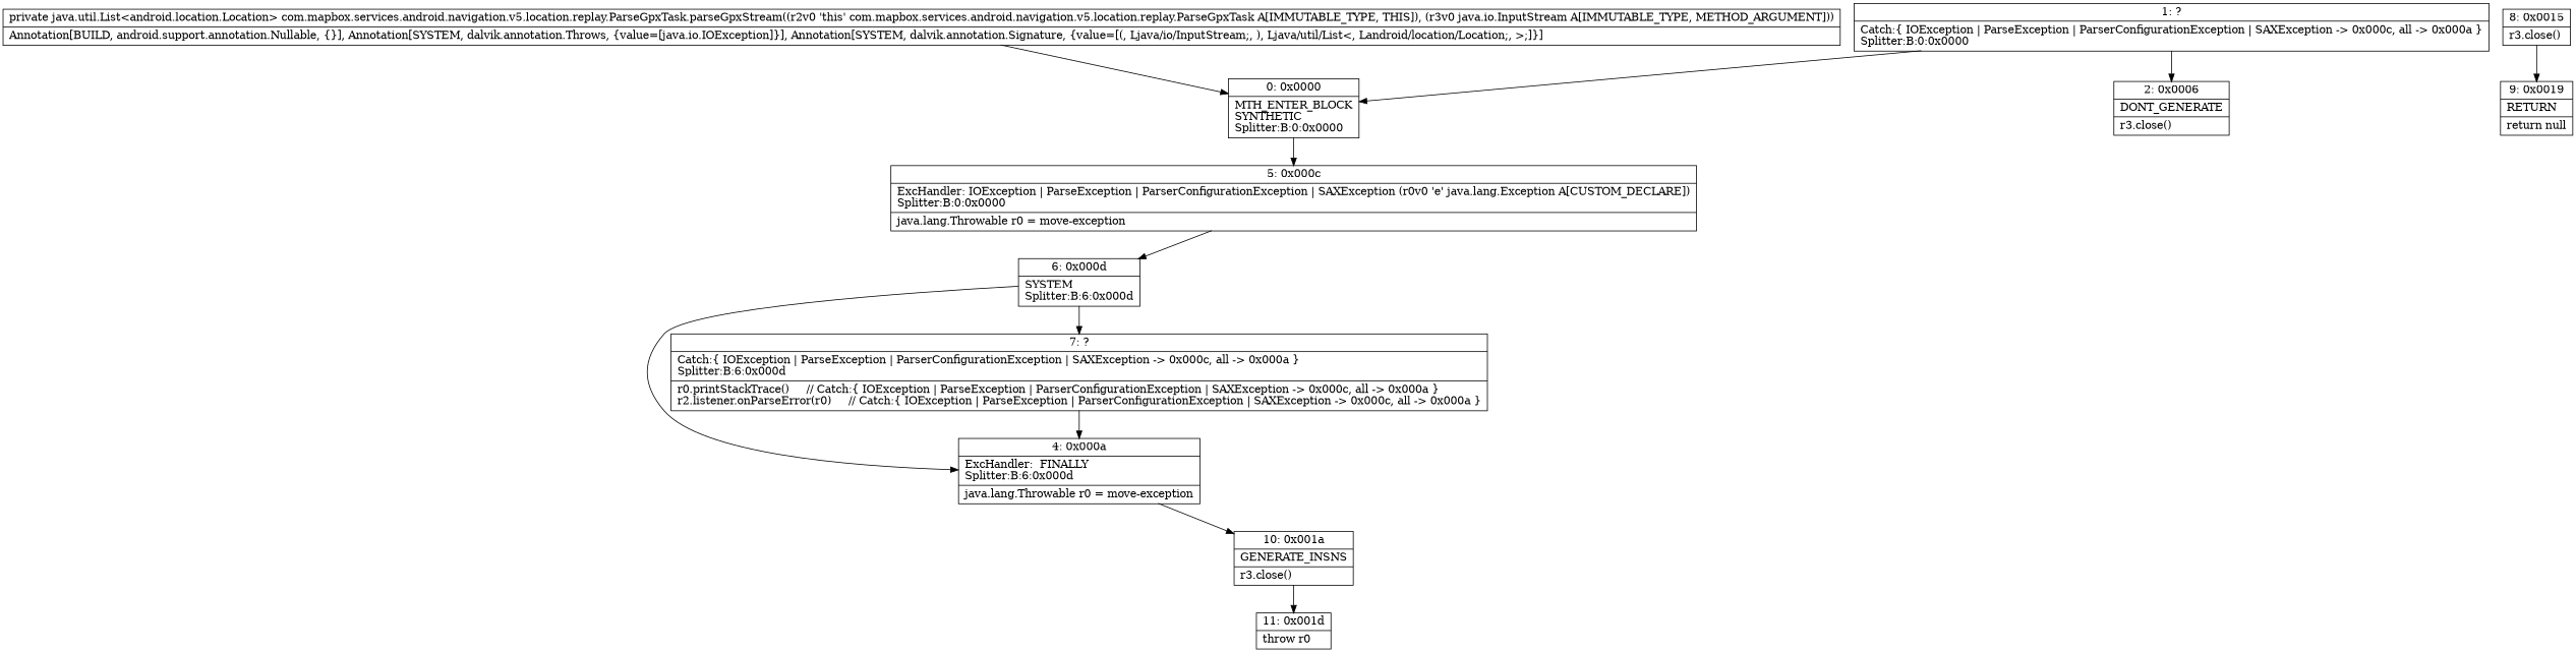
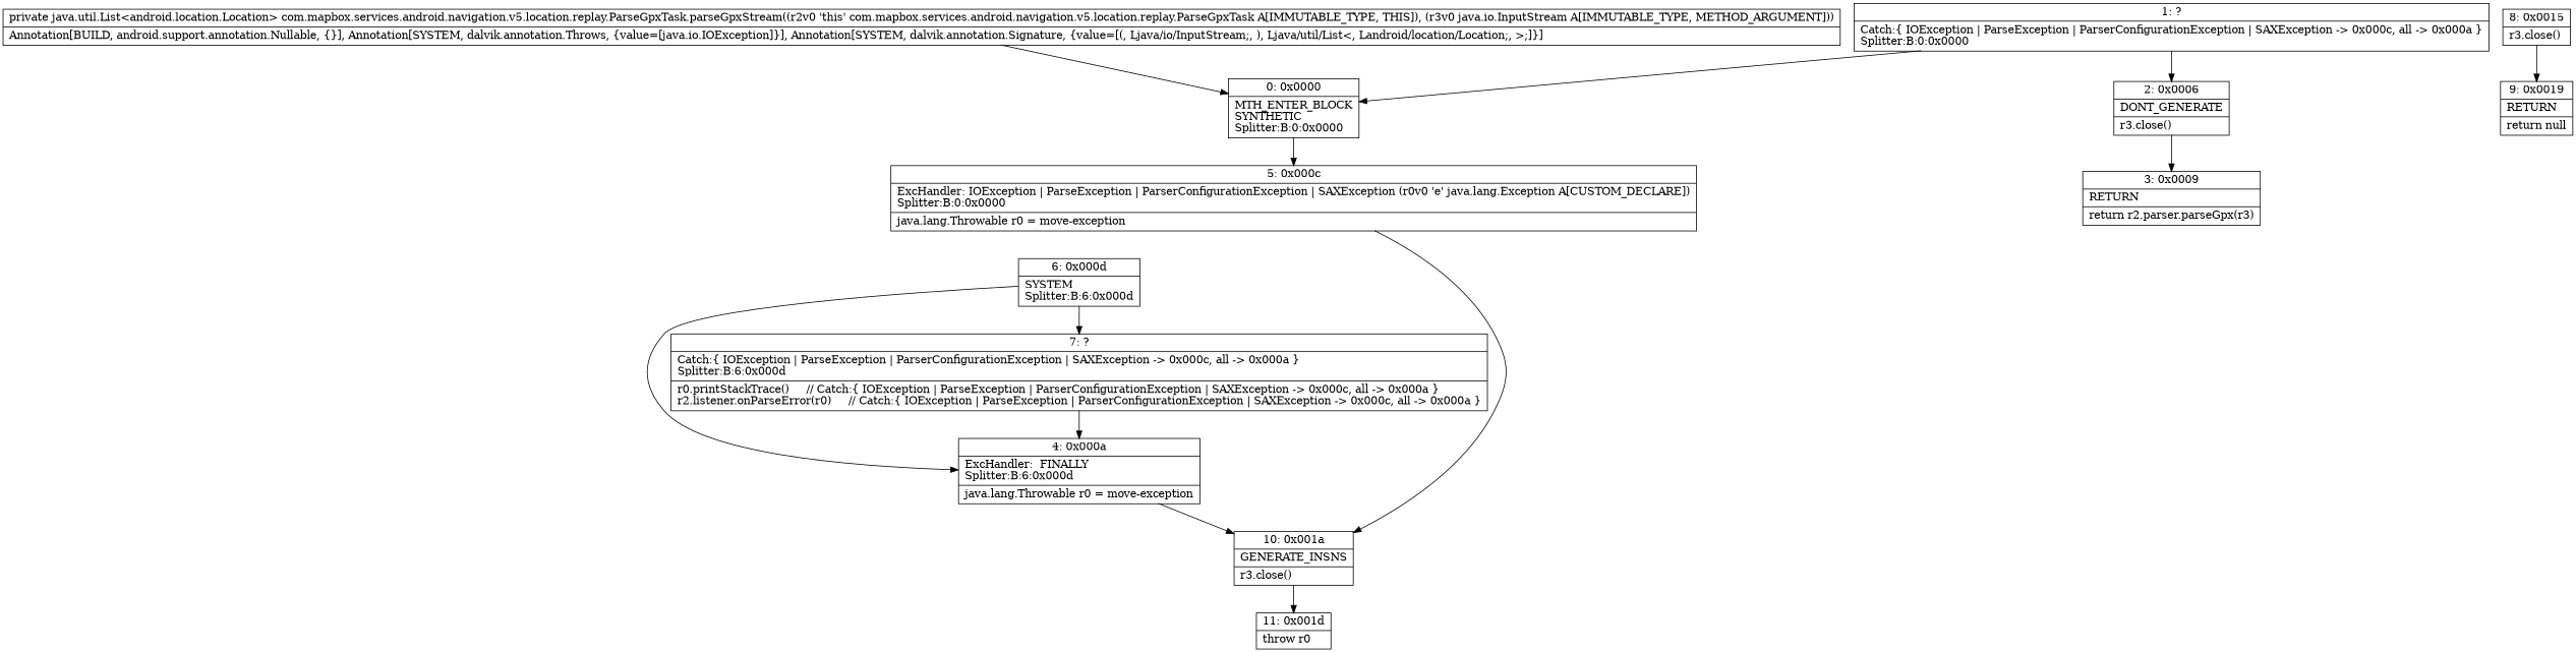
  digraph {
    node [shape=record]
    n1 [label="{0\:\ 0x0000|MTH_ENTER_BLOCK\lSYNTHETIC\lSplitter:B:0:0x0000\l}"]
    n2 [label="{5\:\ 0x000c|ExcHandler: IOException \| ParseException \| ParserConfigurationException \| SAXException (r0v0 'e' java.lang.Exception A[CUSTOM_DECLARE])\lSplitter:B:0:0x0000\l|java.lang.Throwable r0 = move\-exception\l}"]
    n3 [label="{1\:\ ?|Catch:\{ IOException \| ParseException \| ParserConfigurationException \| SAXException \-\> 0x000c, all \-\> 0x000a \}\lSplitter:B:0:0x0000\l}"]
    n4 [label="{2\:\ 0x0006|DONT_GENERATE\l|r3.close()\l}"]
    n5 [label="{6\:\ 0x000d|SYSTEM\lSplitter:B:6:0x000d\l}"]
+   n6 [label="{3\:\ 0x0009|RETURN\l|return r2.parser.parseGpx(r3)\l}"]
    n7 [label="{4\:\ 0x000a|ExcHandler:  FINALLY\lSplitter:B:6:0x000d\l|java.lang.Throwable r0 = move\-exception\l}"]
    n8 [label="{10\:\ 0x001a|GENERATE_INSNS\l|r3.close()\l}"]
    n9 [label="{11\:\ 0x001d|throw r0\l}"]
    n10 [label="{7\:\ ?|Catch:\{ IOException \| ParseException \| ParserConfigurationException \| SAXException \-\> 0x000c, all \-\> 0x000a \}\lSplitter:B:6:0x000d\l|r0.printStackTrace()     \/\/ Catch:\{ IOException \| ParseException \| ParserConfigurationException \| SAXException \-\> 0x000c, all \-\> 0x000a \}\lr2.listener.onParseError(r0)     \/\/ Catch:\{ IOException \| ParseException \| ParserConfigurationException \| SAXException \-\> 0x000c, all \-\> 0x000a \}\l}"]
    n11 [label="{8\:\ 0x0015|r3.close()\l}"]
    n12 [label="{9\:\ 0x0019|RETURN\l|return null\l}"]
    n13 [label="{private java.util.List\<android.location.Location\> com.mapbox.services.android.navigation.v5.location.replay.ParseGpxTask.parseGpxStream((r2v0 'this' com.mapbox.services.android.navigation.v5.location.replay.ParseGpxTask A[IMMUTABLE_TYPE, THIS]), (r3v0 java.io.InputStream A[IMMUTABLE_TYPE, METHOD_ARGUMENT]))  | Annotation[BUILD, android.support.annotation.Nullable, \{\}], Annotation[SYSTEM, dalvik.annotation.Throws, \{value=[java.io.IOException]\}], Annotation[SYSTEM, dalvik.annotation.Signature, \{value=[(, Ljava\/io\/InputStream;, ), Ljava\/util\/List\<, Landroid\/location\/Location;, \>;]\}]\l}"]
    n1 -> n2
-   n2 -> n5
+   n2 -> n8
    n3 -> n1
    n3 -> n4
+   n4 -> n6
    n5 -> n7
    n5 -> n10
    n7 -> n8
    n8 -> n9
    n10 -> n7
    n11 -> n12
    n13 -> n1
  }
